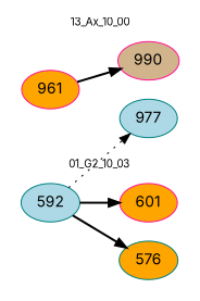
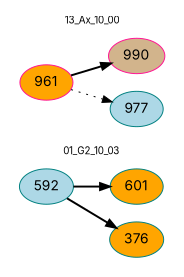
  digraph {
    fontname=Inter
    rankdir=LR
    node [color=deeppink fillcolor=orange fontname=Inter style=filled]
    edge [color=black fontname=Inter style=bold]
    n1 [label=961]
    n2 [fillcolor=tan label=990]
    n3 [color=teal fillcolor=lightblue label=977]
    n4 [color=teal fillcolor=lightblue label=592]
-   n5 [color=teal label=576]
-   n6 [label=601]
+   n5 [color=teal label=376]
+   n6 [color=teal label=601]
    subgraph cluster_1 {
      color=white
      fontsize=10
      label="13_Ax_10_00"
      n1
      n2
      n3
    }
    subgraph cluster_2 {
      color=white
      fontsize=10
      label="01_G2_10_03"
      n4
      n5
      n6
    }
    n1 -> n2
-   n4 -> n3 [style=dotted]
+   n1 -> n3 [style=dotted]
    n4 -> n5
    n4 -> n6
  }
